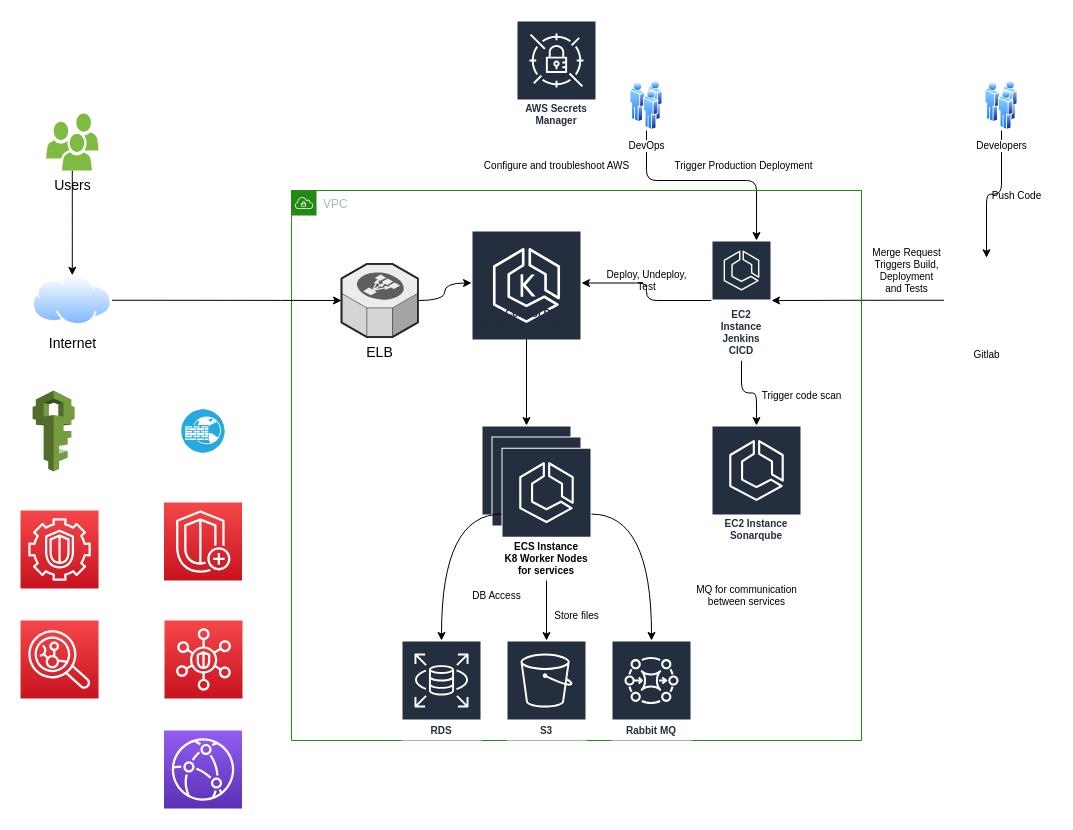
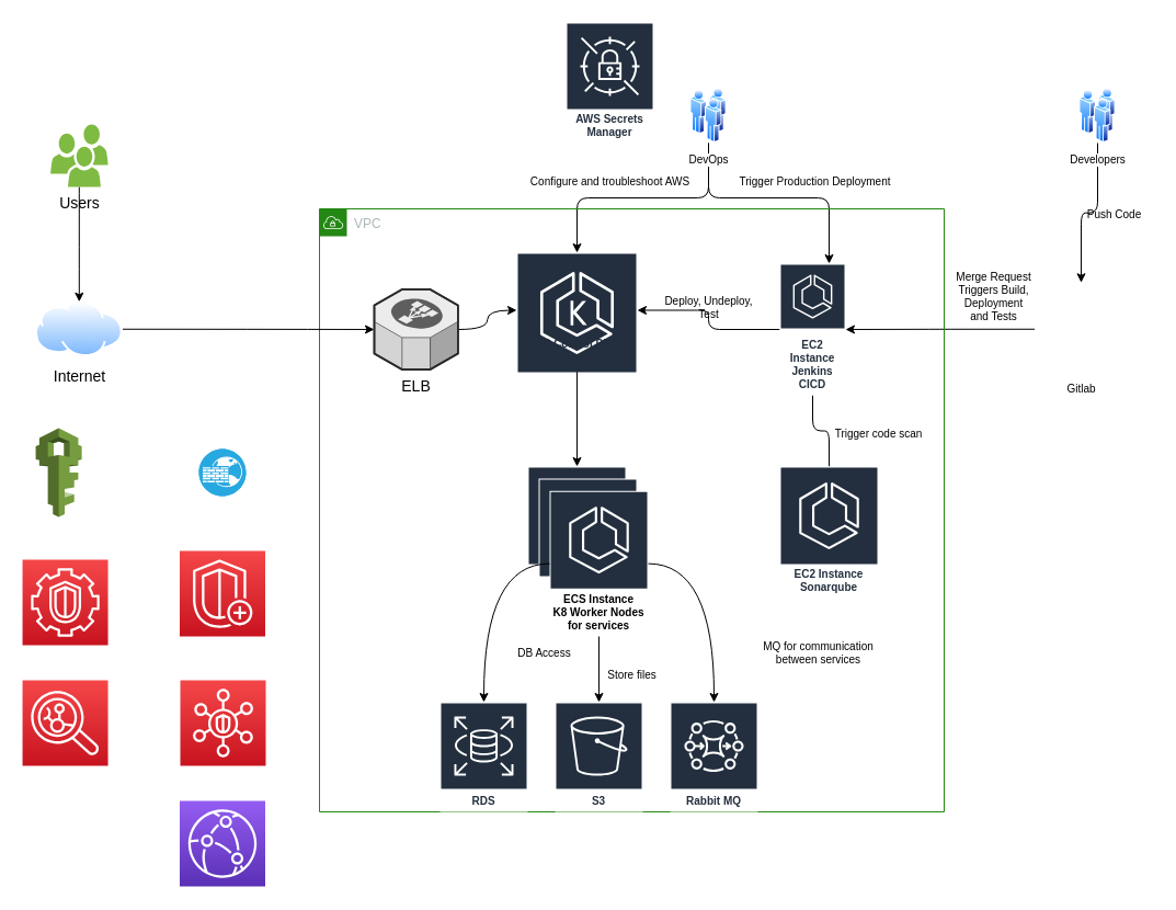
  <mxCell id="0" />
  <mxCell id="1" parent="0" />
  <mxCell id="2" style="edgeStyle=orthogonalEdgeStyle;orthogonalLoop=1;jettySize=auto;html=1;exitX=0;exitY=0.5;exitDx=0;exitDy=0;fontSize=10;" parent="1" source="3" target="21" edge="1"><mxGeometry relative="1" as="geometry" /></mxCell>
  <mxCell id="3" value="Gitlab" style="shape=image;html=1;verticalAlign=top;verticalLabelPosition=bottom;labelBackgroundColor=#ffffff;imageAspect=0;aspect=fixed;image=https://cdn4.iconfinder.com/data/icons/socialcones/508/Gitlab-128.png;fontSize=10;rounded=0;" parent="1" vertex="1"><mxGeometry x="943.5" y="257.25" width="85" height="85" as="geometry" /></mxCell>
+ <mxCell id="4" style="edgeStyle=orthogonalEdgeStyle;orthogonalLoop=1;jettySize=auto;html=1;exitX=0.5;exitY=1;exitDx=0;exitDy=0;fontSize=10;" parent="1" source="6" target="18" edge="1"><mxGeometry relative="1" as="geometry" /></mxCell>
  <mxCell id="5" style="edgeStyle=orthogonalEdgeStyle;orthogonalLoop=1;jettySize=auto;html=1;exitX=0.5;exitY=1;exitDx=0;exitDy=0;fontSize=10;" parent="1" source="6" target="21" edge="1"><mxGeometry relative="1" as="geometry"><Array as="points"><mxPoint x="646" y="180" /><mxPoint x="756" y="180" /></Array></mxGeometry></mxCell>
  <mxCell id="6" value="DevOps" style="aspect=fixed;perimeter=ellipsePerimeter;html=1;align=center;shadow=0;dashed=0;spacingTop=3;image;image=img/lib/active_directory/users.svg;fontSize=10;rounded=0;" parent="1" vertex="1"><mxGeometry x="629.5" y="80" width="33" height="50" as="geometry" /></mxCell>
  <mxCell id="7" style="edgeStyle=orthogonalEdgeStyle;orthogonalLoop=1;jettySize=auto;html=1;exitX=0.5;exitY=1;exitDx=0;exitDy=0;entryX=0.5;entryY=0;entryDx=0;entryDy=0;fontSize=10;" parent="1" source="8" target="3" edge="1"><mxGeometry relative="1" as="geometry" /></mxCell>
  <mxCell id="8" value="Developers" style="aspect=fixed;perimeter=ellipsePerimeter;html=1;align=center;shadow=0;dashed=0;spacingTop=3;image;image=img/lib/active_directory/users.svg;fontSize=10;rounded=0;" parent="1" vertex="1"><mxGeometry x="984.5" y="80" width="33" height="50" as="geometry" /></mxCell>
  <mxCell id="9" value="VPC" style="points=[[0,0],[0.25,0],[0.5,0],[0.75,0],[1,0],[1,0.25],[1,0.5],[1,0.75],[1,1],[0.75,1],[0.5,1],[0.25,1],[0,1],[0,0.75],[0,0.5],[0,0.25]];outlineConnect=0;gradientColor=none;html=1;whiteSpace=wrap;fontSize=12;fontStyle=0;container=0;pointerEvents=0;collapsible=0;recursiveResize=0;shape=mxgraph.aws4.group;grIcon=mxgraph.aws4.group_vpc;strokeColor=#248814;fillColor=none;verticalAlign=top;align=left;spacingLeft=30;fontColor=#AAB7B8;dashed=0;rounded=0;" parent="1" vertex="1"><mxGeometry x="291" y="190" width="570" height="550" as="geometry" /></mxCell>
  <mxCell id="10" style="edgeStyle=none;rounded=0;orthogonalLoop=1;jettySize=auto;html=1;exitX=0.5;exitY=1;exitDx=0;exitDy=0;fontSize=10;" parent="1" source="6" target="6" edge="1"><mxGeometry relative="1" as="geometry" /></mxCell>
  <mxCell id="11" style="edgeStyle=orthogonalEdgeStyle;orthogonalLoop=1;jettySize=auto;html=1;exitX=0.5;exitY=1;exitDx=0;exitDy=0;fontSize=10;" parent="1" source="6" target="6" edge="1"><mxGeometry relative="1" as="geometry" /></mxCell>
  <mxCell id="12" value="Trigger Production Deployment" style="text;html=1;resizable=0;autosize=1;align=center;verticalAlign=middle;points=[];fillColor=none;strokeColor=none;rounded=0;fontSize=10;" parent="1" vertex="1"><mxGeometry x="662.5" y="150" width="160" height="30" as="geometry" /></mxCell>
  <mxCell id="13" value="Configure and troubleshoot AWS" style="text;html=1;resizable=0;autosize=1;align=center;verticalAlign=middle;points=[];fillColor=none;strokeColor=none;rounded=0;fontSize=10;" parent="1" vertex="1"><mxGeometry x="471" y="150" width="170" height="30" as="geometry" /></mxCell>
  <mxCell id="14" value="Push Code" style="text;html=1;resizable=0;autosize=1;align=center;verticalAlign=middle;points=[];fillColor=none;strokeColor=none;rounded=0;fontSize=10;" parent="1" vertex="1"><mxGeometry x="981" y="180" width="70" height="30" as="geometry" /></mxCell>
  <mxCell id="15" value="Merge Request&lt;br&gt;Triggers Build,&lt;br&gt;Deployment&lt;br&gt;and Tests&lt;br&gt;" style="text;html=1;resizable=0;autosize=1;align=center;verticalAlign=middle;points=[];fillColor=none;strokeColor=none;rounded=0;fontSize=10;" parent="1" vertex="1"><mxGeometry x="861" y="240" width="90" height="60" as="geometry" /></mxCell>
  <mxCell id="16" style="edgeStyle=orthogonalEdgeStyle;curved=1;rounded=0;orthogonalLoop=1;jettySize=auto;html=1;fontSize=14;exitX=1;exitY=0.5;exitDx=0;exitDy=0;" parent="1" source="43" target="38" edge="1"><mxGeometry relative="1" as="geometry"><mxPoint x="240.99" y="299.8" as="sourcePoint" /></mxGeometry></mxCell>
  <mxCell id="17" style="edgeStyle=orthogonalEdgeStyle;orthogonalLoop=1;jettySize=auto;html=1;fontSize=10;" parent="1" source="18" target="28" edge="1"><mxGeometry relative="1" as="geometry"><mxPoint x="526" y="430" as="targetPoint" /></mxGeometry></mxCell>
  <mxCell id="18" value="EKS Control Plane&lt;br&gt;K8 Master and Etcd" style="sketch=0;outlineConnect=0;fontColor=#232F3E;gradientColor=none;strokeColor=#ffffff;fillColor=#232F3E;dashed=0;verticalLabelPosition=middle;verticalAlign=bottom;align=center;html=1;whiteSpace=wrap;fontSize=10;fontStyle=1;spacing=3;shape=mxgraph.aws4.productIcon;prIcon=mxgraph.aws4.eks;rounded=0;" parent="1" vertex="1"><mxGeometry x="471" y="230" width="110" height="105" as="geometry" /></mxCell>
- <mxCell id="19" style="edgeStyle=orthogonalEdgeStyle;orthogonalLoop=1;jettySize=auto;html=1;fontSize=10;" parent="1" source="21" target="22" edge="1"><mxGeometry relative="1" as="geometry" /></mxCell>
+ <mxCell id="19" style="edgeStyle=orthogonalEdgeStyle;orthogonalLoop=1;jettySize=auto;html=1;fontSize=10;endArrow=none;" parent="1" source="21" target="22" edge="1"><mxGeometry relative="1" as="geometry" /></mxCell>
  <mxCell id="20" style="edgeStyle=orthogonalEdgeStyle;orthogonalLoop=1;jettySize=auto;html=1;fontSize=10;" parent="1" source="21" target="18" edge="1"><mxGeometry relative="1" as="geometry" /></mxCell>
  <mxCell id="21" value="EC2 Instance&lt;br&gt;Jenkins CICD" style="sketch=0;outlineConnect=0;fontColor=#232F3E;gradientColor=none;strokeColor=#ffffff;fillColor=#232F3E;dashed=0;verticalLabelPosition=middle;verticalAlign=bottom;align=center;html=1;whiteSpace=wrap;fontSize=10;fontStyle=1;spacing=3;shape=mxgraph.aws4.productIcon;prIcon=mxgraph.aws4.ecs;rounded=0;" parent="1" vertex="1"><mxGeometry x="711" y="240" width="60" height="120" as="geometry" /></mxCell>
  <mxCell id="22" value="EC2 Instance&lt;br&gt;Sonarqube" style="sketch=0;outlineConnect=0;fontColor=#232F3E;gradientColor=none;strokeColor=#ffffff;fillColor=#232F3E;dashed=0;verticalLabelPosition=middle;verticalAlign=bottom;align=center;html=1;whiteSpace=wrap;fontSize=10;fontStyle=1;spacing=3;shape=mxgraph.aws4.productIcon;prIcon=mxgraph.aws4.ecs;rounded=0;" parent="1" vertex="1"><mxGeometry x="711" y="425" width="90" height="120" as="geometry" /></mxCell>
  <mxCell id="23" value="Trigger code scan" style="text;html=1;resizable=0;autosize=1;align=center;verticalAlign=middle;points=[];fillColor=none;strokeColor=none;rounded=0;fontSize=10;" parent="1" vertex="1"><mxGeometry x="751" y="380" width="100" height="30" as="geometry" /></mxCell>
  <mxCell id="24" value="Store files" style="text;html=1;resizable=0;autosize=1;align=center;verticalAlign=middle;points=[];fillColor=none;strokeColor=none;rounded=0;fontSize=10;" parent="1" vertex="1"><mxGeometry x="541" y="600" width="70" height="30" as="geometry" /></mxCell>
  <mxCell id="25" value="DB Access" style="text;html=1;resizable=0;autosize=1;align=center;verticalAlign=middle;points=[];fillColor=none;strokeColor=none;rounded=0;fontSize=10;" parent="1" vertex="1"><mxGeometry x="461" y="580" width="70" height="30" as="geometry" /></mxCell>
  <mxCell id="26" value="&lt;br&gt;RDS" style="sketch=0;outlineConnect=0;fontColor=#232F3E;gradientColor=none;strokeColor=#ffffff;fillColor=#232F3E;dashed=0;verticalLabelPosition=middle;verticalAlign=bottom;align=center;html=1;whiteSpace=wrap;fontSize=10;fontStyle=1;spacing=3;shape=mxgraph.aws4.productIcon;prIcon=mxgraph.aws4.rds;rounded=0;" parent="1" vertex="1"><mxGeometry x="401" y="640" width="80" height="100" as="geometry" /></mxCell>
  <mxCell id="27" value="" style="group;rounded=0;" parent="1" vertex="1" connectable="0"><mxGeometry x="481" y="425" width="150" height="155" as="geometry" /></mxCell>
  <mxCell id="28" value="" style="sketch=0;outlineConnect=0;fontColor=#232F3E;gradientColor=none;strokeColor=#ffffff;fillColor=#232F3E;dashed=0;verticalLabelPosition=middle;verticalAlign=bottom;align=center;html=1;whiteSpace=wrap;fontSize=10;fontStyle=1;spacing=3;shape=mxgraph.aws4.productIcon;prIcon=mxgraph.aws4.ecs;rounded=0;" parent="27" vertex="1"><mxGeometry width="90" height="99.643" as="geometry" /></mxCell>
  <mxCell id="29" style="edgeStyle=orthogonalEdgeStyle;rounded=0;orthogonalLoop=1;jettySize=auto;html=1;exitX=0.5;exitY=1;exitDx=0;exitDy=0;" parent="27" edge="1"><mxGeometry relative="1" as="geometry"><mxPoint x="150" as="sourcePoint" /><mxPoint x="150" as="targetPoint" /></mxGeometry></mxCell>
  <mxCell id="30" value="" style="sketch=0;outlineConnect=0;fontColor=#232F3E;gradientColor=none;strokeColor=#ffffff;fillColor=#232F3E;dashed=0;verticalLabelPosition=middle;verticalAlign=bottom;align=center;html=1;whiteSpace=wrap;fontSize=10;fontStyle=1;spacing=3;shape=mxgraph.aws4.productIcon;prIcon=mxgraph.aws4.ecs;rounded=0;" parent="27" vertex="1"><mxGeometry x="10" y="11.071" width="90" height="99.643" as="geometry" /></mxCell>
  <mxCell id="31" value="&lt;font style=&quot;font-size: 10px;&quot;&gt;&lt;span style=&quot;color: rgb(0, 0, 0);&quot;&gt;ECS Instance&lt;br&gt;&lt;/span&gt;&lt;span style=&quot;color: rgb(0, 0, 0);&quot;&gt;K8 Worker Nodes&lt;br&gt;for services&lt;br&gt;&lt;/span&gt;&lt;/font&gt;" style="sketch=0;outlineConnect=0;fontColor=#232F3E;gradientColor=none;strokeColor=#ffffff;fillColor=#232F3E;dashed=0;verticalLabelPosition=middle;verticalAlign=bottom;align=center;html=1;whiteSpace=wrap;fontSize=10;fontStyle=1;spacing=3;shape=mxgraph.aws4.productIcon;prIcon=mxgraph.aws4.ecs;rounded=0;" parent="27" vertex="1"><mxGeometry x="20" y="22.143" width="90" height="132.857" as="geometry" /></mxCell>
  <mxCell id="32" value="&lt;br&gt;S3" style="sketch=0;outlineConnect=0;fontColor=#232F3E;gradientColor=none;strokeColor=#ffffff;fillColor=#232F3E;dashed=0;verticalLabelPosition=middle;verticalAlign=bottom;align=center;html=1;whiteSpace=wrap;fontSize=10;fontStyle=1;spacing=3;shape=mxgraph.aws4.productIcon;prIcon=mxgraph.aws4.s3;rounded=0;" parent="1" vertex="1"><mxGeometry x="506" y="640" width="80" height="100" as="geometry" /></mxCell>
  <mxCell id="33" value="MQ for communication&lt;br&gt;between services" style="text;html=1;resizable=0;autosize=1;align=center;verticalAlign=middle;points=[];fillColor=none;strokeColor=none;rounded=0;fontSize=10;" parent="1" vertex="1"><mxGeometry x="686" y="575" width="120" height="40" as="geometry" /></mxCell>
  <mxCell id="34" style="edgeStyle=orthogonalEdgeStyle;orthogonalLoop=1;jettySize=auto;html=1;fontSize=10;" parent="1" source="31" target="32" edge="1"><mxGeometry relative="1" as="geometry" /></mxCell>
  <mxCell id="35" value="Deploy, Undeploy, &lt;br&gt;Test" style="text;html=1;resizable=0;autosize=1;align=center;verticalAlign=middle;points=[];fillColor=none;strokeColor=none;rounded=0;fontSize=10;" parent="1" vertex="1"><mxGeometry x="596" y="260" width="100" height="40" as="geometry" /></mxCell>
  <mxCell id="36" value="Rabbit MQ" style="sketch=0;outlineConnect=0;fontColor=#232F3E;gradientColor=none;strokeColor=#ffffff;fillColor=#232F3E;dashed=0;verticalLabelPosition=middle;verticalAlign=bottom;align=center;html=1;whiteSpace=wrap;fontSize=10;fontStyle=1;spacing=3;shape=mxgraph.aws4.productIcon;prIcon=mxgraph.aws4.mq;" parent="1" vertex="1"><mxGeometry x="611" y="640" width="80" height="100" as="geometry" /></mxCell>
  <mxCell id="37" style="edgeStyle=orthogonalEdgeStyle;curved=1;rounded=0;orthogonalLoop=1;jettySize=auto;html=1;fontSize=14;" parent="1" source="38" target="18" edge="1"><mxGeometry relative="1" as="geometry" /></mxCell>
  <mxCell id="38" value="ELB" style="verticalLabelPosition=bottom;html=1;verticalAlign=top;strokeWidth=1;align=center;outlineConnect=0;dashed=0;outlineConnect=0;shape=mxgraph.aws3d.elasticLoadBalancing;fillColor=#ECECEC;strokeColor=#5E5E5E;aspect=fixed;fontSize=14;" parent="1" vertex="1"><mxGeometry x="341" y="263.41" width="76.35" height="73.17" as="geometry" /></mxCell>
  <mxCell id="39" style="edgeStyle=orthogonalEdgeStyle;curved=1;rounded=0;orthogonalLoop=1;jettySize=auto;html=1;entryX=0.5;entryY=0;entryDx=0;entryDy=0;fontSize=14;" parent="1" source="40" target="43" edge="1"><mxGeometry relative="1" as="geometry" /></mxCell>
  <mxCell id="40" value="Users" style="sketch=0;pointerEvents=1;shadow=0;dashed=0;html=1;strokeColor=none;labelPosition=center;verticalLabelPosition=bottom;verticalAlign=top;outlineConnect=0;align=center;shape=mxgraph.office.users.users;fillColor=#7FBA42;fontSize=14;" parent="1" vertex="1"><mxGeometry x="45.6" y="113" width="52.44" height="57" as="geometry" /></mxCell>
  <mxCell id="41" style="edgeStyle=orthogonalEdgeStyle;curved=1;rounded=0;orthogonalLoop=1;jettySize=auto;html=1;fontSize=14;" parent="1" source="31" target="36" edge="1"><mxGeometry relative="1" as="geometry" /></mxCell>
  <mxCell id="42" style="edgeStyle=orthogonalEdgeStyle;curved=1;rounded=0;orthogonalLoop=1;jettySize=auto;html=1;fontSize=14;" parent="1" source="31" target="26" edge="1"><mxGeometry relative="1" as="geometry" /></mxCell>
  <mxCell id="43" value="Internet" style="aspect=fixed;perimeter=ellipsePerimeter;html=1;align=center;shadow=0;dashed=0;spacingTop=3;image;image=img/lib/active_directory/internet_cloud.svg;fontSize=14;" parent="1" vertex="1"><mxGeometry x="32.13" y="274.75" width="79.37" height="50" as="geometry" /></mxCell>
  <mxCell id="44" value="AWS Secrets Manager" style="sketch=0;outlineConnect=0;fontColor=#232F3E;gradientColor=none;strokeColor=#ffffff;fillColor=#232F3E;dashed=0;verticalLabelPosition=middle;verticalAlign=bottom;align=center;html=1;whiteSpace=wrap;fontSize=10;fontStyle=1;spacing=3;shape=mxgraph.aws4.productIcon;prIcon=mxgraph.aws4.secrets_manager;" vertex="1" parent="1"><mxGeometry x="516" y="20" width="80" height="110" as="geometry" /></mxCell>
  <mxCell id="45" value="" style="outlineConnect=0;dashed=0;verticalLabelPosition=bottom;verticalAlign=top;align=center;html=1;shape=mxgraph.aws3.iam;fillColor=#759C3E;gradientColor=none;" vertex="1" parent="1"><mxGeometry x="32.13" y="390" width="42" height="81" as="geometry" /></mxCell>
  <mxCell id="46" value="" style="fillColor=#28A8E0;verticalLabelPosition=bottom;sketch=0;html=1;strokeColor=#ffffff;verticalAlign=top;align=center;points=[[0.145,0.145,0],[0.5,0,0],[0.855,0.145,0],[1,0.5,0],[0.855,0.855,0],[0.5,1,0],[0.145,0.855,0],[0,0.5,0]];pointerEvents=1;shape=mxgraph.cisco_safe.compositeIcon;bgIcon=ellipse;resIcon=mxgraph.cisco_safe.capability.web_application_firewall;" vertex="1" parent="1"><mxGeometry x="181" y="409" width="43" height="43" as="geometry" /></mxCell>
  <mxCell id="47" value="" style="sketch=0;points=[[0,0,0],[0.25,0,0],[0.5,0,0],[0.75,0,0],[1,0,0],[0,1,0],[0.25,1,0],[0.5,1,0],[0.75,1,0],[1,1,0],[0,0.25,0],[0,0.5,0],[0,0.75,0],[1,0.25,0],[1,0.5,0],[1,0.75,0]];outlineConnect=0;fontColor=#232F3E;gradientColor=#F54749;gradientDirection=north;fillColor=#C7131F;strokeColor=#ffffff;dashed=0;verticalLabelPosition=bottom;verticalAlign=top;align=center;html=1;fontSize=12;fontStyle=0;aspect=fixed;shape=mxgraph.aws4.resourceIcon;resIcon=mxgraph.aws4.shield;" vertex="1" parent="1"><mxGeometry x="163.5" y="502" width="78" height="78" as="geometry" /></mxCell>
  <mxCell id="48" value="" style="sketch=0;points=[[0,0,0],[0.25,0,0],[0.5,0,0],[0.75,0,0],[1,0,0],[0,1,0],[0.25,1,0],[0.5,1,0],[0.75,1,0],[1,1,0],[0,0.25,0],[0,0.5,0],[0,0.75,0],[1,0.25,0],[1,0.5,0],[1,0.75,0]];outlineConnect=0;fontColor=#232F3E;gradientColor=#F54749;gradientDirection=north;fillColor=#C7131F;strokeColor=#ffffff;dashed=0;verticalLabelPosition=bottom;verticalAlign=top;align=center;html=1;fontSize=12;fontStyle=0;aspect=fixed;shape=mxgraph.aws4.resourceIcon;resIcon=mxgraph.aws4.guardduty;" vertex="1" parent="1"><mxGeometry x="20.04" y="510" width="78" height="78" as="geometry" /></mxCell>
  <mxCell id="49" value="" style="sketch=0;points=[[0,0,0],[0.25,0,0],[0.5,0,0],[0.75,0,0],[1,0,0],[0,1,0],[0.25,1,0],[0.5,1,0],[0.75,1,0],[1,1,0],[0,0.25,0],[0,0.5,0],[0,0.75,0],[1,0.25,0],[1,0.5,0],[1,0.75,0]];outlineConnect=0;fontColor=#232F3E;gradientColor=#F54749;gradientDirection=north;fillColor=#C7131F;strokeColor=#ffffff;dashed=0;verticalLabelPosition=bottom;verticalAlign=top;align=center;html=1;fontSize=12;fontStyle=0;aspect=fixed;shape=mxgraph.aws4.resourceIcon;resIcon=mxgraph.aws4.inspector;" vertex="1" parent="1"><mxGeometry x="20.04" y="620" width="78" height="78" as="geometry" /></mxCell>
  <mxCell id="50" value="" style="sketch=0;points=[[0,0,0],[0.25,0,0],[0.5,0,0],[0.75,0,0],[1,0,0],[0,1,0],[0.25,1,0],[0.5,1,0],[0.75,1,0],[1,1,0],[0,0.25,0],[0,0.5,0],[0,0.75,0],[1,0.25,0],[1,0.5,0],[1,0.75,0]];outlineConnect=0;fontColor=#232F3E;gradientColor=#F54749;gradientDirection=north;fillColor=#C7131F;strokeColor=#ffffff;dashed=0;verticalLabelPosition=bottom;verticalAlign=top;align=center;html=1;fontSize=12;fontStyle=0;aspect=fixed;shape=mxgraph.aws4.resourceIcon;resIcon=mxgraph.aws4.security_hub;" vertex="1" parent="1"><mxGeometry x="164" y="620" width="78" height="78" as="geometry" /></mxCell>
  <mxCell id="51" value="" style="sketch=0;points=[[0,0,0],[0.25,0,0],[0.5,0,0],[0.75,0,0],[1,0,0],[0,1,0],[0.25,1,0],[0.5,1,0],[0.75,1,0],[1,1,0],[0,0.25,0],[0,0.5,0],[0,0.75,0],[1,0.25,0],[1,0.5,0],[1,0.75,0]];outlineConnect=0;fontColor=#232F3E;gradientColor=#945DF2;gradientDirection=north;fillColor=#5A30B5;strokeColor=#ffffff;dashed=0;verticalLabelPosition=bottom;verticalAlign=top;align=center;html=1;fontSize=12;fontStyle=0;aspect=fixed;shape=mxgraph.aws4.resourceIcon;resIcon=mxgraph.aws4.cloudfront;" vertex="1" parent="1"><mxGeometry x="163.5" y="730" width="78" height="78" as="geometry" /></mxCell>
